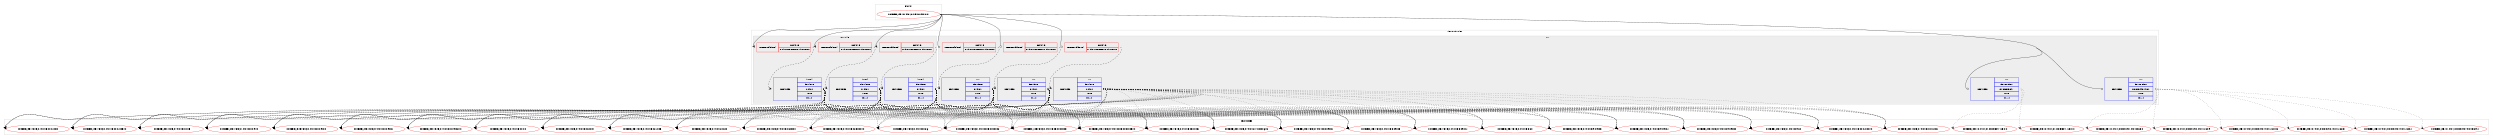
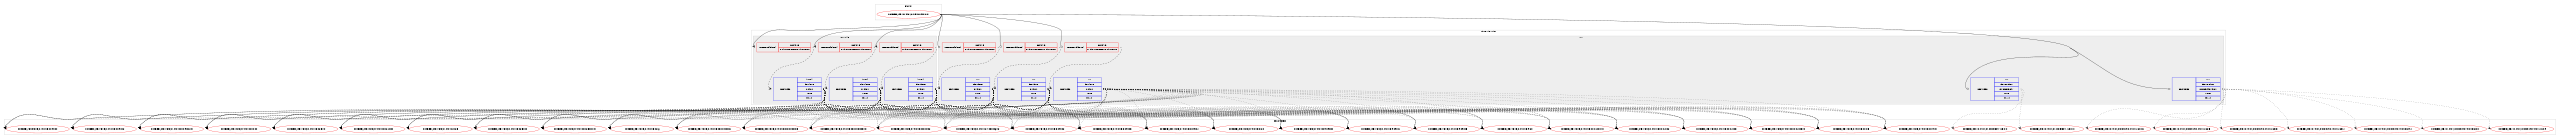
  digraph {
    compound=true
    concentrate=true
    fontname=Helvetica
    fontsize=10
    newrank=true
    rankdir=TB
    ranksep=1.5
    node [color=red fontname=Helvetica fontsize=10]
    edge [arrowhead=vee headport=w style=dotted tailport=e weight=100]
    n1 [label="portage://dev-python/omemo-dr-1.0.1" width=4]
    n2 [color=blue label=<<TABLE BORDER="0" CELLBORDER="1" CELLSPACING="0" CELLPADDING="4" WIDTH="220"><TR><TD ROWSPAN="6" CELLPADDING="30">pack_dep</TD></TR><TR><TD WIDTH="110">install</TD></TR><TR><TD>dev-lang</TD></TR><TR><TD>python</TD></TR><TR><TD>none</TD></TR><TR><TD>[[],,,,]</TD></TR></TABLE>> shape=none]
    n3 [label=<<TABLE BORDER="0" CELLBORDER="1" CELLSPACING="0" CELLPADDING="4"><TR><TD ROWSPAN="3" CELLPADDING="10">use_conditional</TD></TR><TR><TD>positive</TD></TR><TR><TD>python_targets_python3_10</TD></TR></TABLE>> shape=none]
    n4 [color=blue label=<<TABLE BORDER="0" CELLBORDER="1" CELLSPACING="0" CELLPADDING="4" WIDTH="220"><TR><TD ROWSPAN="6" CELLPADDING="30">pack_dep</TD></TR><TR><TD WIDTH="110">install</TD></TR><TR><TD>dev-lang</TD></TR><TR><TD>python</TD></TR><TR><TD>none</TD></TR><TR><TD>[[],,,,]</TD></TR></TABLE>> shape=none]
    n5 [label=<<TABLE BORDER="0" CELLBORDER="1" CELLSPACING="0" CELLPADDING="4"><TR><TD ROWSPAN="3" CELLPADDING="10">use_conditional</TD></TR><TR><TD>positive</TD></TR><TR><TD>python_targets_python3_11</TD></TR></TABLE>> shape=none]
    n6 [color=blue label=<<TABLE BORDER="0" CELLBORDER="1" CELLSPACING="0" CELLPADDING="4" WIDTH="220"><TR><TD ROWSPAN="6" CELLPADDING="30">pack_dep</TD></TR><TR><TD WIDTH="110">install</TD></TR><TR><TD>dev-lang</TD></TR><TR><TD>python</TD></TR><TR><TD>none</TD></TR><TR><TD>[[],,,,]</TD></TR></TABLE>> shape=none]
    n7 [label=<<TABLE BORDER="0" CELLBORDER="1" CELLSPACING="0" CELLPADDING="4"><TR><TD ROWSPAN="3" CELLPADDING="10">use_conditional</TD></TR><TR><TD>positive</TD></TR><TR><TD>python_targets_python3_12</TD></TR></TABLE>> shape=none]
    n8 [color=blue label=<<TABLE BORDER="0" CELLBORDER="1" CELLSPACING="0" CELLPADDING="4" WIDTH="220"><TR><TD ROWSPAN="6" CELLPADDING="30">pack_dep</TD></TR><TR><TD WIDTH="110">run</TD></TR><TR><TD>dev-lang</TD></TR><TR><TD>python</TD></TR><TR><TD>none</TD></TR><TR><TD>[[],,,,]</TD></TR></TABLE>> shape=none]
    n9 [label=<<TABLE BORDER="0" CELLBORDER="1" CELLSPACING="0" CELLPADDING="4"><TR><TD ROWSPAN="3" CELLPADDING="10">use_conditional</TD></TR><TR><TD>positive</TD></TR><TR><TD>python_targets_python3_10</TD></TR></TABLE>> shape=none]
    n10 [color=blue label=<<TABLE BORDER="0" CELLBORDER="1" CELLSPACING="0" CELLPADDING="4" WIDTH="220"><TR><TD ROWSPAN="6" CELLPADDING="30">pack_dep</TD></TR><TR><TD WIDTH="110">run</TD></TR><TR><TD>dev-lang</TD></TR><TR><TD>python</TD></TR><TR><TD>none</TD></TR><TR><TD>[[],,,,]</TD></TR></TABLE>> shape=none]
    n11 [label=<<TABLE BORDER="0" CELLBORDER="1" CELLSPACING="0" CELLPADDING="4"><TR><TD ROWSPAN="3" CELLPADDING="10">use_conditional</TD></TR><TR><TD>positive</TD></TR><TR><TD>python_targets_python3_11</TD></TR></TABLE>> shape=none]
    n12 [color=blue label=<<TABLE BORDER="0" CELLBORDER="1" CELLSPACING="0" CELLPADDING="4" WIDTH="220"><TR><TD ROWSPAN="6" CELLPADDING="30">pack_dep</TD></TR><TR><TD WIDTH="110">run</TD></TR><TR><TD>dev-lang</TD></TR><TR><TD>python</TD></TR><TR><TD>none</TD></TR><TR><TD>[[],,,,]</TD></TR></TABLE>> shape=none]
    n13 [label=<<TABLE BORDER="0" CELLBORDER="1" CELLSPACING="0" CELLPADDING="4"><TR><TD ROWSPAN="3" CELLPADDING="10">use_conditional</TD></TR><TR><TD>positive</TD></TR><TR><TD>python_targets_python3_12</TD></TR></TABLE>> shape=none]
    n14 [color=blue label=<<TABLE BORDER="0" CELLBORDER="1" CELLSPACING="0" CELLPADDING="4" WIDTH="220"><TR><TD ROWSPAN="6" CELLPADDING="30">pack_dep</TD></TR><TR><TD WIDTH="110">run</TD></TR><TR><TD>dev-python</TD></TR><TR><TD>cryptography</TD></TR><TR><TD>none</TD></TR><TR><TD>[[],,,,]</TD></TR></TABLE>> shape=none]
    n15 [color=blue label=<<TABLE BORDER="0" CELLBORDER="1" CELLSPACING="0" CELLPADDING="4" WIDTH="220"><TR><TD ROWSPAN="6" CELLPADDING="30">pack_dep</TD></TR><TR><TD WIDTH="110">run</TD></TR><TR><TD>dev-python</TD></TR><TR><TD>protobuf-python</TD></TR><TR><TD>none</TD></TR><TR><TD>[[],,,,]</TD></TR></TABLE>> shape=none]
    n16 [label="portage://dev-lang/python-3.13.0_rc2" width=4]
    n17 [label="portage://dev-lang/python-3.13.0_rc1_p3-r1" width=4]
-   n18 [label="portage://use-lang/python-3.13.0_rc1_p3" width=4]
+   n18 [label="portage://dev-lang/python-3.13.0_rc1_p3" width=4]
    n19 [label="portage://dev-lang/python-3.13.0_rc1_p2" width=4]
    n20 [label="portage://dev-lang/python-3.12.6" width=4]
    n21 [label="portage://dev-lang/python-3.12.5_p1-r1" width=4]
    n22 [label="portage://dev-lang/python-3.12.5_p1" width=4]
    n23 [label="portage://dev-lang/python-2.12.5" width=4]
    n24 [label="portage://dev-lang/python-3.12.4_p3" width=4]
    n25 [label="portage://dev-lang/python-3.12.3-r1" width=4]
    n26 [label="portage://dev-lang/python-3.11.10" width=4]
    n27 [label="portage://dev-lang/python-3.11.9_p2-r1" width=4]
    n28 [label="portage://dev-lang/python-3.11.9_p2" width=4]
    n29 [label="portage://lang-lang/python-3.11.9_p1" width=4]
    n30 [label="portage://dev-lang/python-3.11.9-r1" width=4]
    n31 [label="portage://dev-lang/python-3.10.15" width=4]
    n32 [label="portage://dev-lang/python-3.10.14_p3-r1" width=4]
    n33 [label="portage://dev-lang/python-3.10.14_p3" width=4]
    n34 [label="portage://dev-lang/python-3.10.14_p2" width=4]
    n35 [label="portage://dev-lang/python-3.10.14_p1-r1" width=4]
    n36 [label="portage://dev-lang/python-3.9.20" width=4]
    n37 [label="portage://dev-lang/python-3.9.19_p5" width=4]
    n38 [label="portage://dev-lang/python-3.9.19_p4" width=4]
    n39 [label="portage://dev-lang/python-3.9.19_p3" width=4]
    n40 [label="portage://dev-lang/python-3.8.20" width=4]
    n41 [label="portage://dev-lang/python-3.8.19_p4" width=4]
    n42 [label="portage://dev-lang/python-3.8.19_p3" width=4]
    n43 [label="portage://dev-lang/python-3.8.19_p2" width=4]
    n44 [label="portage://dev-lang/python-2.7.18_p16-r2" width=4]
    n45 [label="portage://dev-python/cryptography-43.0.1" width=4]
    n46 [label="portage://dev-python/cryptography-43.0.0" width=4]
    n47 [label="portage://dev-python/protobuf-python-5.28.0" width=4]
    n48 [label="portage://dev-python/protobuf-python-5.29.4" width=4]
    n49 [label="portage://dev-python/protobuf-python-4.25.4" width=4]
+   n50 [label="portage://dev-python/protobuf-python-4.23.3" width=4]
    n51 [label="portage://dev-python/protobuf-python-4.22.5" width=4]
    n52 [label="portage://dev-python/protobuf-python-4.21.12" width=4]
    n53 [label="portage://dev-python/protobuf-python-4.21.9" width=4]
    subgraph cluster_1 {
      color=gray
      label=<<i>ebuild</i>>
      n1
    }
    subgraph cluster_2 {
      color=gray
      label=<<i>dependencies</i>>
      subgraph cluster_3 {
        color=gray
        fillcolor="#eeeeee"
        label=<<i>compile</i>>
        style=filled
        subgraph sub_4 {
          color=gray
          fillcolor="#eeeeee"
          label=<<i>compile</i>>
          style=filled
          n3
          subgraph sub_5 {
            color=gray
            fillcolor="#eeeeee"
            label=<<i>compile</i>>
            style=filled
            n2
          }
        }
        subgraph sub_6 {
          color=gray
          fillcolor="#eeeeee"
          label=<<i>compile</i>>
          style=filled
          n5
          subgraph sub_7 {
            color=gray
            fillcolor="#eeeeee"
            label=<<i>compile</i>>
            style=filled
            n4
          }
        }
        subgraph sub_8 {
          color=gray
          fillcolor="#eeeeee"
          label=<<i>compile</i>>
          style=filled
          n7
          subgraph sub_9 {
            color=gray
            fillcolor="#eeeeee"
            label=<<i>compile</i>>
            style=filled
            n6
          }
        }
      }
      subgraph cluster_10 {
        color=gray
        fillcolor="#eeeeee"
        label=<<i>compile and run</i>>
        style=filled
      }
      subgraph cluster_11 {
        color=gray
        fillcolor="#eeeeee"
        label=<<i>run</i>>
        style=filled
        subgraph sub_12 {
          color=gray
          fillcolor="#eeeeee"
          label=<<i>run</i>>
          style=filled
          n9
          subgraph sub_13 {
            color=gray
            fillcolor="#eeeeee"
            label=<<i>run</i>>
            style=filled
            n8
          }
        }
        subgraph sub_14 {
          color=gray
          fillcolor="#eeeeee"
          label=<<i>run</i>>
          style=filled
          n11
          subgraph sub_15 {
            color=gray
            fillcolor="#eeeeee"
            label=<<i>run</i>>
            style=filled
            n10
          }
        }
        subgraph sub_16 {
          color=gray
          fillcolor="#eeeeee"
          label=<<i>run</i>>
          style=filled
          n13
          subgraph sub_17 {
            color=gray
            fillcolor="#eeeeee"
            label=<<i>run</i>>
            style=filled
            n12
          }
        }
        subgraph sub_18 {
          color=gray
          fillcolor="#eeeeee"
          label=<<i>run</i>>
          style=filled
          n14
        }
        subgraph sub_19 {
          color=gray
          fillcolor="#eeeeee"
          label=<<i>run</i>>
          style=filled
          n15
        }
      }
    }
    subgraph cluster_20 {
      color=gray
      label=<<i>candidates</i>>
      rank=same
      subgraph sub_21 {
        color=black
        label=<<i>candidates</i>>
        nodesep=1
        rank=same
        n16
        n17
        n18
        n19
        n20
        n21
        n22
        n23
        n24
        n25
        n26
        n27
        n28
        n29
        n30
        n31
        n32
        n33
        n34
        n35
        n36
        n37
        n38
        n39
        n40
        n41
        n42
        n43
        n44
      }
      subgraph sub_22 {
        color=black
        label=<<i>candidates</i>>
        nodesep=1
        rank=same
        n16
        n17
        n18
        n19
        n20
        n21
        n22
        n23
        n24
        n25
        n26
        n27
        n28
        n29
        n30
        n31
        n32
        n33
        n34
        n35
        n36
        n37
        n38
        n39
        n40
        n41
        n42
        n43
        n44
      }
      subgraph sub_23 {
        color=black
        label=<<i>candidates</i>>
        nodesep=1
        rank=same
        n16
        n17
        n18
        n19
        n20
        n21
        n22
        n23
        n24
        n25
        n26
        n27
        n28
        n29
        n30
        n31
        n32
        n33
        n34
        n35
        n36
        n37
        n38
        n39
        n40
        n41
        n42
        n43
        n44
      }
      subgraph sub_24 {
        color=black
        label=<<i>candidates</i>>
        nodesep=1
        rank=same
        n16
        n17
        n18
        n19
        n20
        n21
        n22
        n23
        n24
        n25
        n26
        n27
        n28
        n29
        n30
        n31
        n32
        n33
        n34
        n35
        n36
        n37
        n38
        n39
        n40
        n41
        n42
        n43
        n44
      }
      subgraph sub_25 {
        color=black
        label=<<i>candidates</i>>
        nodesep=1
        rank=same
        n16
        n17
        n18
        n19
        n20
        n21
        n22
        n23
        n24
        n25
        n26
        n27
        n28
        n29
        n30
        n31
        n32
        n33
        n34
        n35
        n36
        n37
        n38
        n39
        n40
        n41
        n42
        n43
        n44
      }
      subgraph sub_26 {
        color=black
        label=<<i>candidates</i>>
        nodesep=1
        rank=same
        n16
        n17
        n18
        n19
        n20
        n21
        n22
        n23
        n24
        n25
        n26
        n27
        n28
        n29
        n30
        n31
        n32
        n33
        n34
        n35
        n36
        n37
        n38
        n39
        n40
        n41
        n42
        n43
        n44
      }
      subgraph sub_27 {
        color=black
        label=<<i>candidates</i>>
        nodesep=1
        rank=same
        n45
        n46
      }
      subgraph sub_28 {
        color=black
        label=<<i>candidates</i>>
        nodesep=1
        rank=same
        n47
        n48
        n49
+       n50
        n51
        n52
        n53
      }
    }
    n1 -> n3 [style=solid weight=20]
    n1 -> n5 [style=solid weight=20]
    n1 -> n7 [style=solid weight=20]
    n1 -> n9 [arrowhead=odot style=solid weight=20]
    n1 -> n11 [arrowhead=odot style=solid weight=20]
    n1 -> n13 [arrowhead=odot style=solid weight=20]
    n1 -> n14 [arrowhead=odot style=solid weight=20]
    n1 -> n15 [arrowhead=odot style=solid weight=20]
    n2 -> n16
    n2 -> n17
    n2 -> n18
    n2 -> n19
    n2 -> n20
    n2 -> n21
    n2 -> n22
    n2 -> n23
    n2 -> n24
    n2 -> n25
    n2 -> n26
    n2 -> n27
    n2 -> n28
    n2 -> n29
    n2 -> n30
    n2 -> n31
    n2 -> n32
    n2 -> n33
    n2 -> n34
    n2 -> n35
    n2 -> n36
    n2 -> n37
    n2 -> n38
    n2 -> n39
    n2 -> n40
    n2 -> n41
    n2 -> n42
    n2 -> n43
    n2 -> n44
    n3 -> n2 [style=dashed weight=20]
    n4 -> n16
    n4 -> n17
    n4 -> n18
    n4 -> n19
    n4 -> n20
    n4 -> n21
    n4 -> n22
    n4 -> n23
    n4 -> n24
    n4 -> n25
    n4 -> n26
    n4 -> n27
    n4 -> n28
    n4 -> n29
    n4 -> n30
    n4 -> n31
    n4 -> n32
    n4 -> n33
    n4 -> n34
    n4 -> n35
    n4 -> n36
    n4 -> n37
    n4 -> n38
    n4 -> n39
    n4 -> n40
    n4 -> n41
    n4 -> n42
    n4 -> n43
    n4 -> n44
    n5 -> n4 [style=dashed weight=20]
    n6 -> n16
    n6 -> n17
    n6 -> n18
    n6 -> n19
    n6 -> n20
    n6 -> n21
    n6 -> n22
    n6 -> n23
    n6 -> n24
    n6 -> n25
    n6 -> n26
    n6 -> n27
    n6 -> n28
    n6 -> n29
    n6 -> n30
    n6 -> n31
    n6 -> n32
    n6 -> n33
    n6 -> n34
    n6 -> n35
    n6 -> n36
    n6 -> n37
    n6 -> n38
    n6 -> n39
    n6 -> n40
    n6 -> n41
    n6 -> n42
    n6 -> n43
    n6 -> n44
    n7 -> n6 [style=dashed weight=20]
    n8 -> n16
    n8 -> n17
    n8 -> n18
    n8 -> n19
    n8 -> n20
    n8 -> n21
    n8 -> n22
    n8 -> n23
    n8 -> n24
    n8 -> n25
    n8 -> n26
    n8 -> n27
    n8 -> n28
    n8 -> n29
    n8 -> n30
    n8 -> n31
    n8 -> n32
    n8 -> n33
    n8 -> n34
    n8 -> n35
    n8 -> n36
    n8 -> n37
    n8 -> n38
    n8 -> n39
    n8 -> n40
    n8 -> n41
    n8 -> n42
    n8 -> n43
    n8 -> n44
    n9 -> n8 [style=dashed weight=20]
    n10 -> n16
    n10 -> n17
    n10 -> n18
    n10 -> n19
    n10 -> n20
    n10 -> n21
    n10 -> n22
    n10 -> n23
    n10 -> n24
    n10 -> n25
    n10 -> n26
    n10 -> n27
    n10 -> n28
    n10 -> n29
    n10 -> n30
    n10 -> n31
    n10 -> n32
    n10 -> n33
    n10 -> n34
    n10 -> n35
    n10 -> n36
    n10 -> n37
    n10 -> n38
    n10 -> n39
    n10 -> n40
    n10 -> n41
    n10 -> n42
    n10 -> n43
    n10 -> n44
    n11 -> n10 [style=dashed weight=20]
    n12 -> n16
    n12 -> n17
    n12 -> n18
    n12 -> n19
    n12 -> n20
    n12 -> n21
    n12 -> n22
    n12 -> n23
    n12 -> n24
    n12 -> n25
    n12 -> n26
    n12 -> n27
    n12 -> n28
    n12 -> n29
    n12 -> n30
    n12 -> n31
    n12 -> n32
    n12 -> n33
    n12 -> n34
    n12 -> n35
    n12 -> n36
    n12 -> n37
    n12 -> n38
    n12 -> n39
    n12 -> n40
    n12 -> n41
    n12 -> n42
    n12 -> n43
    n12 -> n44
    n13 -> n12 [style=dashed weight=20]
    n14 -> n45
    n14 -> n46
    n15 -> n47
    n15 -> n48
    n15 -> n49
+   n15 -> n50
    n15 -> n51
    n15 -> n52
    n15 -> n53
  }
